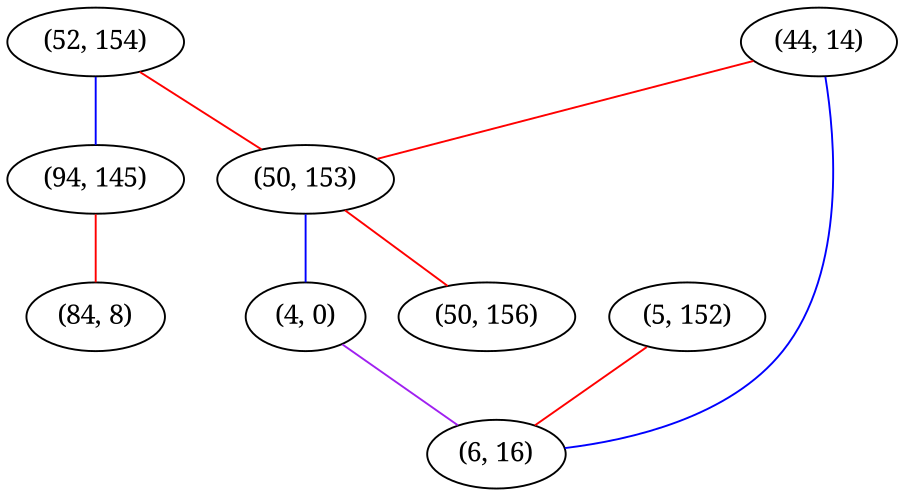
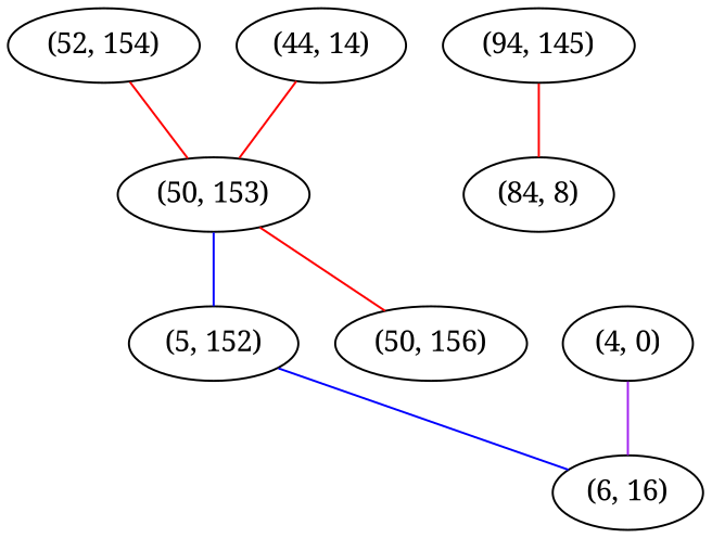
  graph {
    fontname="Noto Serif"
    node [fontname="Noto Serif"]
    edge [color=red fontname="Noto Serif" weight=1]
    "(52, 154)"
    "(50, 153)"
    "(94, 145)"
    "(5, 152)"
    "(50, 156)"
    "(84, 8)"
    n7 [label="(4, 0)"]
    "(6, 16)"
    "(44, 14)"
    "(52, 154)" -- "(50, 153)"
-   "(52, 154)" -- "(94, 145)" [color=blue weight=3]
-   "(50, 153)" -- n7 [color=blue weight=3]
+   "(50, 153)" -- "(5, 152)" [color=blue weight=3]
    "(50, 153)" -- "(50, 156)"
    "(94, 145)" -- "(84, 8)"
-   "(5, 152)" -- "(6, 16)"
+   "(5, 152)" -- "(6, 16)" [color=blue]
    n7 -- "(6, 16)" [color=purple weight=4]
    "(44, 14)" -- "(50, 153)"
-   "(44, 14)" -- "(6, 16)" [color=blue weight=3]
  }
